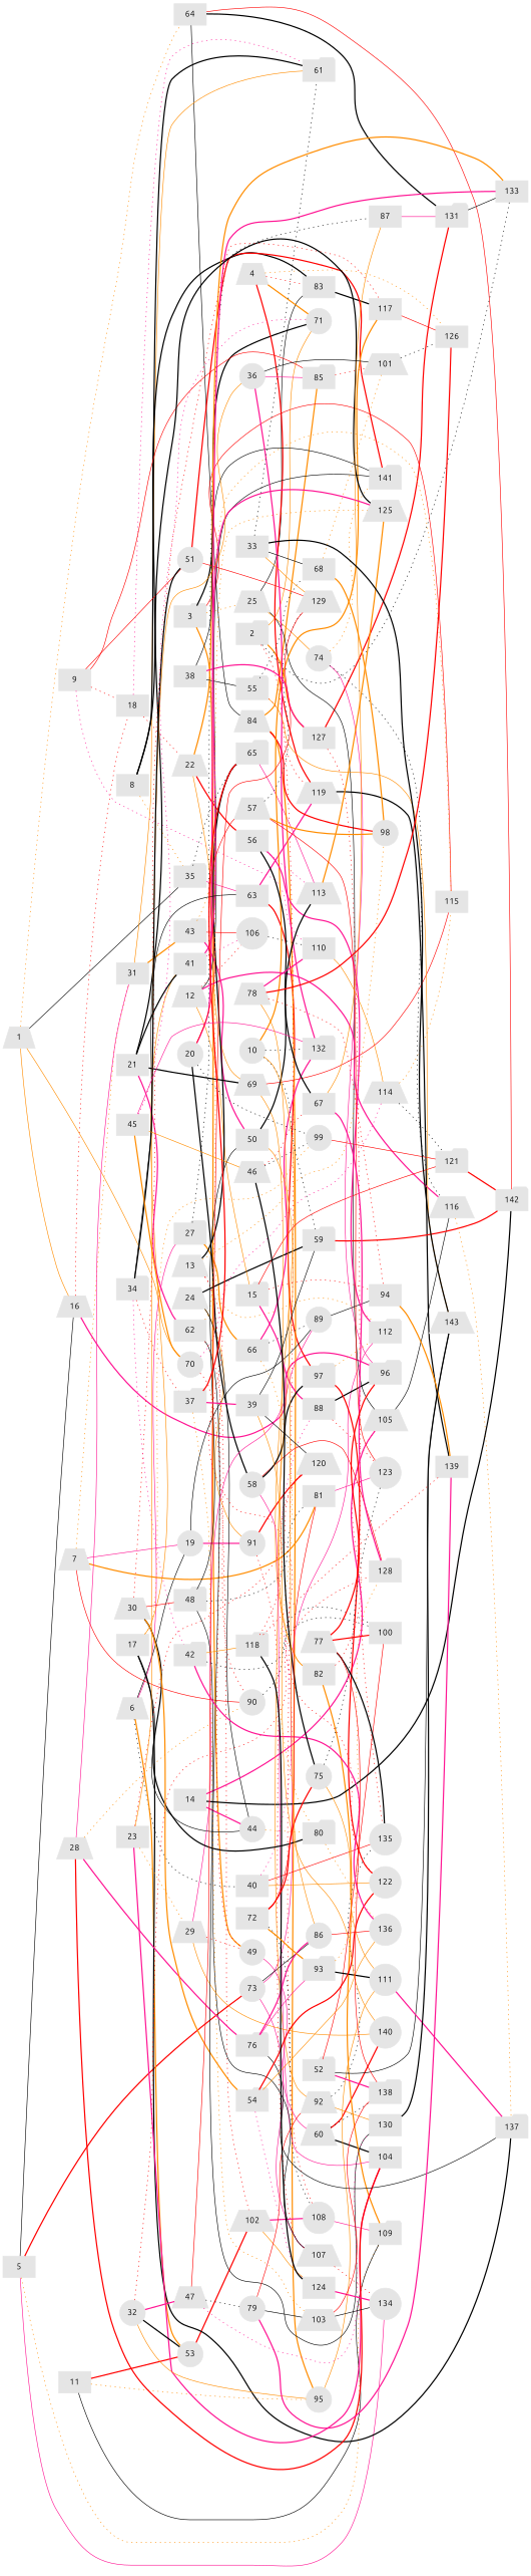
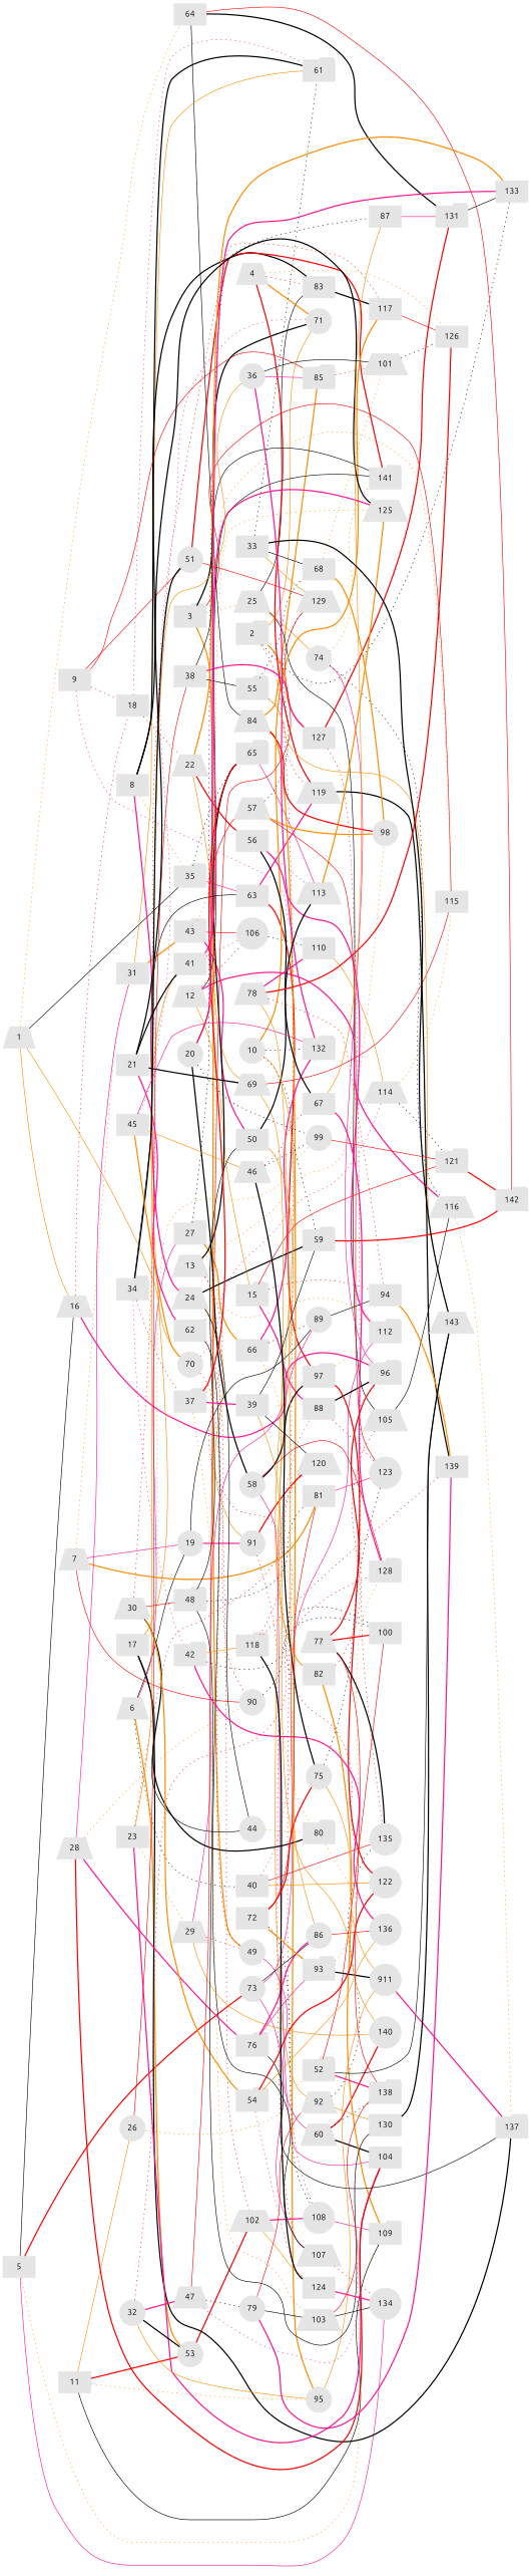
  graph {
    fontname=Ubuntu
    rankdir=LR
    node [color=gray90 fontname=Ubuntu shape=box style=filled]
    edge [color=black fontname=Ubuntu style=solid]
    1 [shape=trapezium]
    16 [shape=trapezium]
    35 [shape=folder]
    64
    70 [shape=circle]
    18
    96 [shape=folder]
    65 [shape=folder]
    63
    142 [shape=folder]
    84 [shape=trapezium]
    131 [shape=folder]
    102 [shape=trapezium]
    114 [shape=trapezium]
    2 [shape=folder]
    71 [shape=circle]
    108 [shape=circle]
    127
    133
    109 [shape=folder]
    135 [shape=circle]
    3 [shape=folder]
    25 [shape=trapezium]
    49 [shape=circle]
    115
    83
    105 [shape=trapezium]
    74 [shape=circle]
    60 [shape=trapezium]
    4 [shape=trapezium]
    119 [shape=trapezium]
    126
    117
    139
    5
    73 [shape=circle]
    134 [shape=circle]
    112 [shape=folder]
    107 [shape=trapezium]
    86 [shape=circle]
    6 [shape=trapezium]
    19 [shape=circle]
    27 [shape=folder]
    40
    53 [shape=circle]
    89 [shape=circle]
    91 [shape=circle]
    87
    66
    122 [shape=circle]
    88
    7 [shape=trapezium]
    31
    81
    90 [shape=circle]
    61 [shape=folder]
    43 [shape=folder]
    123 [shape=circle]
    100
    8
    24 [shape=trapezium]
    59 [shape=folder]
    44 [shape=circle]
    9
    51 [shape=circle]
    85 [shape=folder]
    110
    22 [shape=trapezium]
    141 [shape=folder]
    129 [shape=trapezium]
    101 [shape=trapezium]
    10 [shape=circle]
    82
    132 [shape=folder]
    11
+   26 [shape=circle]
    95 [shape=circle]
    38
    52 [shape=folder]
-   111 [shape=circle]
+   111 [shape=circle label=911]
    12 [shape=trapezium]
    15 [shape=folder]
    106 [shape=circle]
    116 [shape=trapezium]
    94
    121 [shape=folder]
    137 [shape=folder]
    13 [shape=trapezium]
    98 [shape=circle]
    113 [shape=trapezium]
-   14
    80 [shape=folder]
    17
    41
    99 [shape=circle]
    125 [shape=trapezium]
    69 [shape=trapezium]
    56
    120 [shape=trapezium]
    20 [shape=circle]
    57 [shape=trapezium]
    58 [shape=circle]
    104
    128 [shape=folder]
    97 [shape=folder]
    21
    62
    92 [shape=trapezium]
    67
    29 [shape=trapezium]
    23
    36 [shape=circle]
    140 [shape=circle]
    55 [shape=folder]
    143 [shape=trapezium]
    138 [shape=folder]
    28 [shape=trapezium]
    76 [shape=folder]
    93 [shape=folder]
    30 [shape=trapezium]
    48 [shape=folder]
    54 [shape=folder]
    50
    130
    136 [shape=circle]
    124
    32 [shape=circle]
    47 [shape=trapezium]
    79 [shape=circle]
    33
    68
    34 [shape=folder]
    37 [shape=folder]
    42 [shape=folder]
    39
    103 [shape=trapezium]
    118 [shape=folder]
    45
    46 [shape=trapezium]
    75 [shape=circle]
    72
    77 [shape=trapezium]
    78 [shape=trapezium]
    1 -- 16 [color=darkorange]
    1 -- 35
    1 -- 64 [color=darkorange style=dotted]
    1 -- 70 [color=darkorange]
    16 -- 18 [color=red style=dotted]
    16 -- 96 [color=deeppink style=bold]
    35 -- 65 [style=dotted]
    35 -- 63 [color=deeppink]
    64 -- 142 [color=red]
    64 -- 84
    64 -- 131 [style=bold]
    70 -- 102 [color=red style=dotted]
    70 -- 114 [color=deeppink style=dotted]
    18 -- 61 [color=deeppink style=dotted]
    18 -- 22 [color=red style=dotted]
    65 -- 113 [color=deeppink]
    63 -- 119 [color=deeppink style=bold]
    63 -- 97 [color=red style=bold]
    84 -- 85 [color=darkorange style=bold]
    84 -- 95 [color=darkorange style=bold]
    84 -- 98 [color=red style=bold]
    131 -- 133
    102 -- 108 [color=deeppink style=bold]
    102 -- 124 [color=darkorange]
    114 -- 115 [color=darkorange style=dotted]
    114 -- 121 [style=dotted]
    2 -- 71 [color=darkorange]
    2 -- 108 [color=red style=dotted]
    2 -- 127 [color=darkorange style=bold]
    2 -- 133 [style=dotted]
    108 -- 109 [color=deeppink]
    127 -- 131 [color=red style=bold]
    127 -- 135 [color=red style=dotted]
    3 -- 71 [style=bold]
    3 -- 25 [color=darkorange style=dotted]
    3 -- 49 [color=darkorange style=bold]
    3 -- 115 [color=red]
    25 -- 83
    25 -- 105
    25 -- 74 [color=darkorange]
    49 -- 60 [color=deeppink]
    83 -- 117 [style=bold]
    105 -- 116
    74 -- 96 [color=deeppink]
    74 -- 141 [color=darkorange style=dotted]
    74 -- 116 [style=dotted]
    60 -- 104 [style=bold]
    60 -- 140 [color=red style=bold]
    60 -- 138 [style=dotted]
    4 -- 71 [color=darkorange style=bold]
    4 -- 83 [color=red style=dotted]
    4 -- 119 [color=red style=bold]
    4 -- 126 [color=darkorange style=dotted]
    119 -- 139 [style=bold]
    117 -- 126 [color=red]
    5 -- 16
    5 -- 109 [color=darkorange style=dotted]
    5 -- 73 [color=red style=bold]
    5 -- 134 [color=deeppink]
    73 -- 112 [color=deeppink]
    73 -- 107 [color=deeppink]
    73 -- 86
    107 -- 134 [color=red style=dotted]
    86 -- 136 [color=red]
    6 -- 19
    6 -- 27 [color=deeppink]
    6 -- 40 [style=dotted]
    6 -- 53 [color=darkorange style=bold]
    19 -- 89
    19 -- 91 [color=deeppink style=bold]
    27 -- 112 [color=darkorange style=dotted]
    27 -- 87 [style=dotted]
    27 -- 66 [color=darkorange style=bold]
    40 -- 135 [color=red]
    40 -- 122 [color=darkorange]
    40 -- 88 [color=deeppink style=dotted]
    53 -- 102 [color=red style=bold]
    89 -- 94
    91 -- 107 [color=red style=dotted]
    91 -- 120 [color=red style=bold]
    87 -- 131 [color=deeppink]
    66 -- 89 [style=dotted]
    66 -- 132 [color=deeppink style=bold]
    66 -- 80 [color=darkorange style=dotted]
    88 -- 96 [style=bold]
    88 -- 123 [color=red style=dotted]
    7 -- 19 [color=deeppink]
    7 -- 31 [color=darkorange style=dotted]
    7 -- 81 [color=darkorange style=bold]
    7 -- 90 [color=red]
    31 -- 61 [color=darkorange]
    31 -- 43 [color=darkorange style=bold]
    81 -- 123 [color=deeppink]
    90 -- 100 [style=dotted]
    43 -- 115 [color=darkorange style=dotted]
    43 -- 106 [color=red]
    43 -- 50 [color=deeppink style=bold]
    8 -- 35 [color=darkorange style=dotted]
    8 -- 83 [style=bold]
    8 -- 61 [style=bold]
+   8 -- 24 [color=deeppink style=bold]
    24 -- 91 [color=darkorange]
    24 -- 59 [style=bold]
    24 -- 44
    59 -- 142 [color=red style=bold]
    44 -- 80 [color=darkorange style=dotted]
    9 -- 18 [color=red style=dotted]
    9 -- 51 [color=red]
    9 -- 85 [color=red]
    9 -- 110 [color=deeppink style=dotted]
    51 -- 141 [color=red style=bold]
    51 -- 129 [color=red]
    85 -- 101 [color=red style=dotted]
    110 -- 114 [color=darkorange]
    22 -- 133 [color=darkorange style=bold]
    22 -- 69 [color=darkorange]
    22 -- 56 [color=red style=bold]
    101 -- 126 [style=dotted]
    10 -- 117 [color=darkorange style=bold]
    10 -- 59 [style=dotted]
    10 -- 82 [color=darkorange]
    10 -- 132 [style=dotted]
    82 -- 109 [color=darkorange style=bold]
    82 -- 105 [color=red style=dotted]
    11 -- 109
    11 -- 53 [color=red style=bold]
+   11 -- 26 [color=darkorange]
    11 -- 95 [color=darkorange style=dotted]
+   26 -- 38 [color=red]
+   26 -- 52 [color=darkorange style=dotted]
    95 -- 111 [color=darkorange]
    38 -- 127 [color=deeppink style=bold]
    38 -- 141
    38 -- 55
    52 -- 100 [color=red]
    52 -- 143
    52 -- 138 [color=deeppink style=bold]
    111 -- 137 [color=deeppink style=bold]
    12 -- 141
    12 -- 15 [color=darkorange]
    12 -- 106 [color=red style=dotted]
    12 -- 116 [color=deeppink style=bold]
    15 -- 88 [color=deeppink style=bold]
    15 -- 94 [color=red style=dotted]
    15 -- 121 [color=red]
    106 -- 110 [style=dotted]
    116 -- 137 [color=darkorange style=dotted]
    94 -- 139 [color=darkorange style=bold]
    121 -- 142 [color=red style=bold]
    13 -- 65 [style=bold]
    13 -- 49 [color=red style=dotted]
    13 -- 122 [color=red style=dotted]
    13 -- 98 [color=darkorange style=dotted]
    113 -- 125 [color=darkorange style=bold]
-   14 -- 142 [style=bold]
-   14 -- 105 [color=deeppink style=bold]
-   14 -- 44 [color=deeppink style=bold]
    80 -- 136 [color=darkorange style=dotted]
    17 -- 44
    17 -- 137 [style=bold]
    17 -- 41 [color=darkorange]
    17 -- 99 [color=darkorange style=dotted]
    41 -- 106 [color=deeppink style=dotted]
    41 -- 125 [color=deeppink style=bold]
    99 -- 121 [color=red]
    69 -- 115 [color=red]
    69 -- 92 [color=darkorange]
    56 -- 112 [color=deeppink style=bold]
    56 -- 113 [color=deeppink style=dotted]
    56 -- 67 [style=bold]
    20 -- 133 [color=deeppink style=bold]
    20 -- 99 [style=dotted]
    20 -- 57 [color=red]
    20 -- 58 [style=bold]
    57 -- 123 [color=red]
    57 -- 129 [style=dotted]
    57 -- 98 [color=darkorange style=bold]
    58 -- 104 [color=deeppink]
    58 -- 128 [color=red]
    58 -- 97 [style=bold]
    97 -- 112 [color=darkorange style=dotted]
    97 -- 122 [color=red style=bold]
    21 -- 41 [style=bold]
    21 -- 125 [style=bold]
    21 -- 69 [style=bold]
    21 -- 62 [color=deeppink style=bold]
    62 -- 107
    62 -- 90 [color=red style=dotted]
    62 -- 125 [color=darkorange style=dotted]
    92 -- 135 [style=dotted]
    92 -- 130 [color=darkorange]
    67 -- 87 [color=darkorange]
    67 -- 128 [color=deeppink style=bold]
    29 -- 49 [color=red style=dotted]
    29 -- 89 [color=deeppink]
    29 -- 140 [color=darkorange]
    23 -- 120 [color=red style=dotted]
    23 -- 104 [color=deeppink style=bold]
    23 -- 29 [color=darkorange style=dotted]
    23 -- 36 [color=darkorange]
    36 -- 85 [color=deeppink]
    36 -- 101
    36 -- 132 [color=deeppink style=bold]
    55 -- 119 [color=red style=dotted]
    55 -- 143 [color=darkorange]
    55 -- 68 [style=dotted]
    28 -- 31 [color=deeppink]
    28 -- 90 [color=darkorange style=dotted]
    28 -- 104 [color=red style=bold]
    28 -- 76 [color=deeppink style=bold]
    76 -- 86 [color=deeppink style=bold]
    76 -- 137
    76 -- 93 [color=deeppink]
    93 -- 111 [style=bold]
    93 -- 128 [color=darkorange style=dotted]
    30 -- 117 [color=red style=dotted]
    30 -- 80 [style=bold]
    30 -- 48 [color=red]
    30 -- 54 [color=darkorange style=bold]
    48 -- 81 [style=dotted]
    48 -- 50
    48 -- 130
    54 -- 122 [color=red style=bold]
    54 -- 136 [color=darkorange]
    54 -- 124 [color=deeppink style=dotted]
    50 -- 82 [color=darkorange]
    50 -- 113 [style=bold]
    130 -- 143 [style=bold]
    124 -- 134 [color=deeppink style=bold]
    32 -- 53 [style=bold]
    32 -- 95 [color=darkorange]
    32 -- 128 [color=red style=dotted]
    32 -- 47 [color=deeppink style=bold]
    47 -- 129 [color=red]
    47 -- 130 [color=deeppink style=dotted]
    47 -- 79 [style=dotted]
    79 -- 139 [color=deeppink style=bold]
    79 -- 92 [color=red]
    79 -- 103
    33 -- 61 [style=dotted]
    33 -- 129 [color=darkorange]
    33 -- 143 [style=bold]
    33 -- 68
    68 -- 101 [color=darkorange style=dotted]
    68 -- 98 [color=darkorange style=bold]
    34 -- 63
    34 -- 51 [style=bold]
    34 -- 37 [color=red style=dotted]
    34 -- 42 [color=deeppink style=dotted]
    37 -- 65 [color=red style=bold]
    37 -- 39 [color=deeppink style=bold]
    37 -- 103 [color=darkorange style=dotted]
    42 -- 100 [style=dotted]
    42 -- 136 [color=deeppink style=bold]
    42 -- 118 [color=darkorange]
    39 -- 59
    39 -- 120
    39 -- 140 [color=darkorange]
    103 -- 134
    103 -- 138 [color=red]
    118 -- 139 [color=red style=dotted]
    118 -- 120 [color=red style=dotted]
    118 -- 124 [style=bold]
    45 -- 70 [color=darkorange style=bold]
    45 -- 71 [color=deeppink style=dotted]
    45 -- 132 [color=deeppink]
    45 -- 46 [color=darkorange]
    46 -- 99 [style=dotted]
    46 -- 67 [color=red style=dotted]
    46 -- 75 [style=bold]
    75 -- 123 [style=dotted]
    75 -- 111 [color=darkorange]
    72 -- 108 [style=dotted]
    72 -- 81 [color=red]
    72 -- 93 [color=darkorange style=bold]
    72 -- 75 [color=red style=bold]
    77 -- 96 [color=red style=bold]
    77 -- 135 [style=bold]
    77 -- 100 [color=red style=bold]
    77 -- 138 [color=red]
    78 -- 126 [color=red style=bold]
    78 -- 86 [color=darkorange]
    78 -- 110 [color=deeppink style=bold]
    78 -- 94 [color=red style=dotted]
  }
